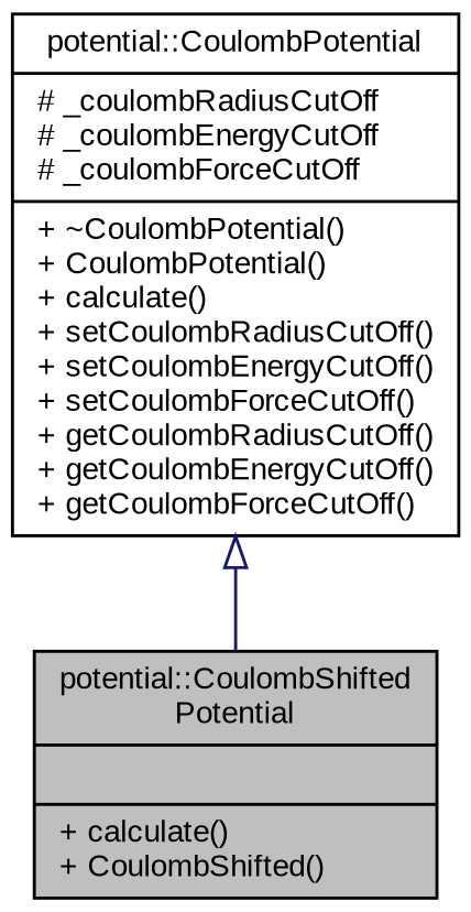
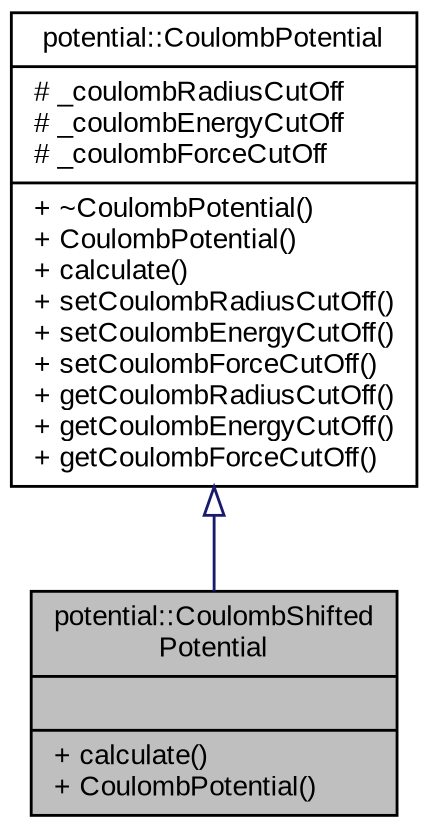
  digraph {
    fontname="Liberation Sans"
    node [color=black fontname="Liberation Sans" fontsize=10 shape=record style=filled]
-   n1 [fillcolor=grey75 fontcolor=black height=0.2 label="{potential::CoulombShifted\lPotential\n||+ calculate()\l+ CoulombShifted()\l}" width=0.4]
+   n1 [fillcolor=grey75 fontcolor=black height=0.2 label="{potential::CoulombShifted\lPotential\n||+ calculate()\l+ CoulombPotential()\l}" width=0.4]
    n2 [fillcolor=white height=0.2 label="{potential::CoulombPotential\n|# _coulombRadiusCutOff\l# _coulombEnergyCutOff\l# _coulombForceCutOff\l|+ ~CoulombPotential()\l+ CoulombPotential()\l+ calculate()\l+ setCoulombRadiusCutOff()\l+ setCoulombEnergyCutOff()\l+ setCoulombForceCutOff()\l+ getCoulombRadiusCutOff()\l+ getCoulombEnergyCutOff()\l+ getCoulombForceCutOff()\l}" width=0.4]
    n2 -> n1 [arrowtail=onormal color=midnightblue dir=back fontname="Liberation Sans" fontsize=10 labelfontname=Helvetica labelfontsize=10 style=solid]
  }
